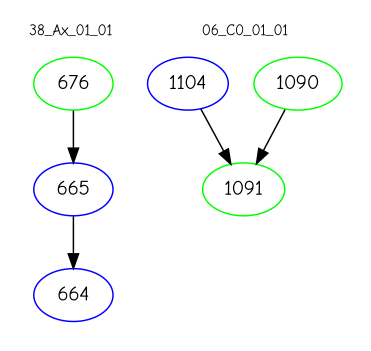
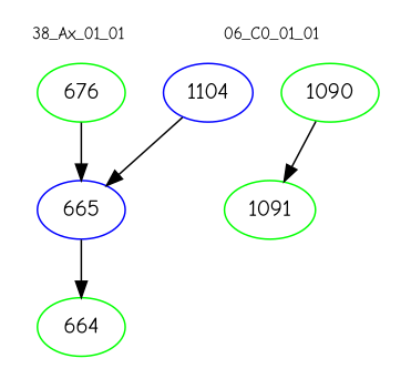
  digraph {
    fontname="Comic Neue"
    node [color=green fontname="Comic Neue"]
    edge [color=black fontname="Comic Neue"]
    n1 [label=676]
    n2 [color=blue label=665]
-   n3 [color=blue label=664]
+   n3 [label=664]
    n4 [label=1090]
    n5 [color=blue label=1104]
    n6 [label=1091]
    subgraph cluster_1 {
      color=white
      fontsize=10
      label="38_Ax_01_01"
      n1
      n2
      n3
    }
    subgraph cluster_2 {
      color=white
      fontsize=10
      label="06_C0_01_01"
      n4
      n5
      n6
    }
    n1 -> n2
    n2 -> n3
    n4 -> n6
-   n5 -> n6
+   n5 -> n2
  }
